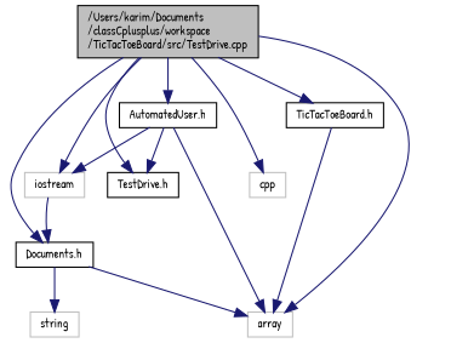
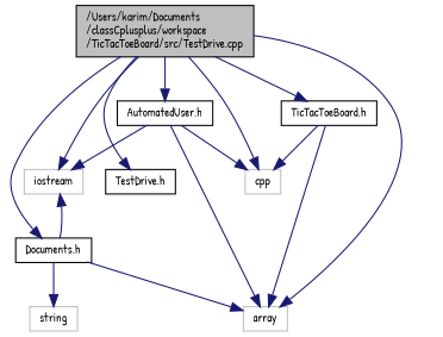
  digraph {
    fontname="Patrick Hand"
    node [color=black fillcolor=white fontname="Patrick Hand" fontsize=10 shape=record style=filled]
    edge [color=midnightblue fontname="Patrick Hand" fontsize=10 labelfontname=Helvetica labelfontsize=10 style=solid]
    n1 [fillcolor=grey75 fontcolor=black height=0.2 label="/Users/karim/Documents\l/classCplusplus/workspace\l/TicTacToeBoard/src/TestDrive.cpp" width=0.4]
    n2 [color=grey75 height=0.2 label=iostream width=0.4]
    n3 [color=grey75 height=0.2 label=array width=0.4]
    n4 [color=grey75 height=0.2 label=cpp width=0.4]
    n5 [height=0.2 label="TestDrive.h" width=0.4]
    n6 [height=0.2 label="Documents.h" width=0.4]
    n7 [height=0.2 label="TicTacToeBoard.h" width=0.4]
    n8 [height=0.2 label="AutomatedUser.h" width=0.4]
    n9 [color=grey75 height=0.2 label=string width=0.4]
    n1 -> n2
    n1 -> n3
    n1 -> n4
    n1 -> n5
    n1 -> n6
    n1 -> n7
    n1 -> n8
-   n2 -> n6
+   n6 -> n2
    n6 -> n3
    n6 -> n9
    n7 -> n3
+   n7 -> n4
    n8 -> n2
    n8 -> n3
-   n8 -> n5
+   n8 -> n4
  }
